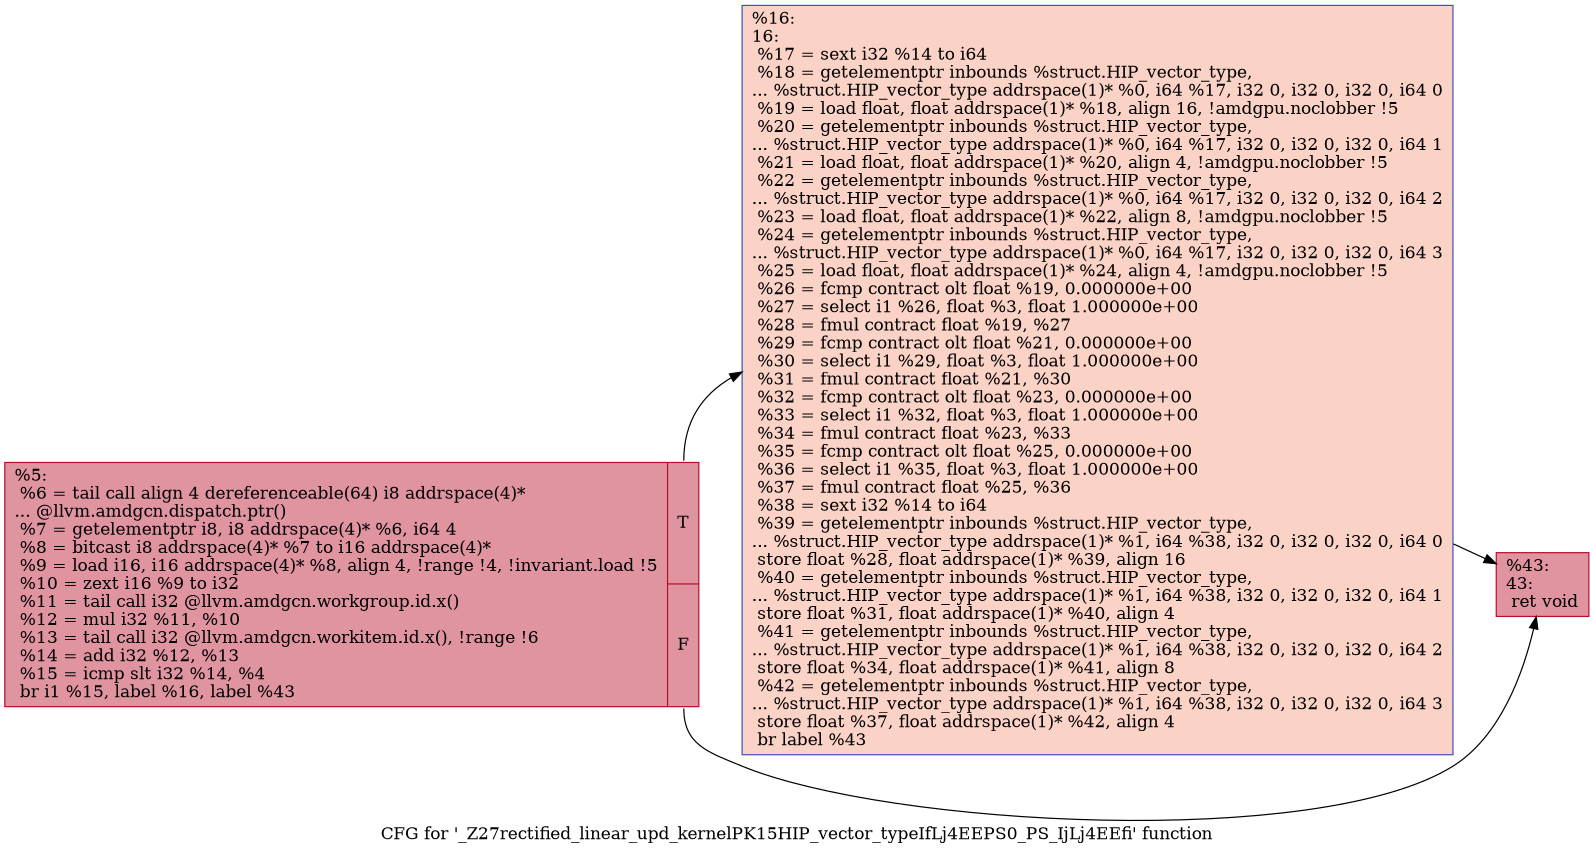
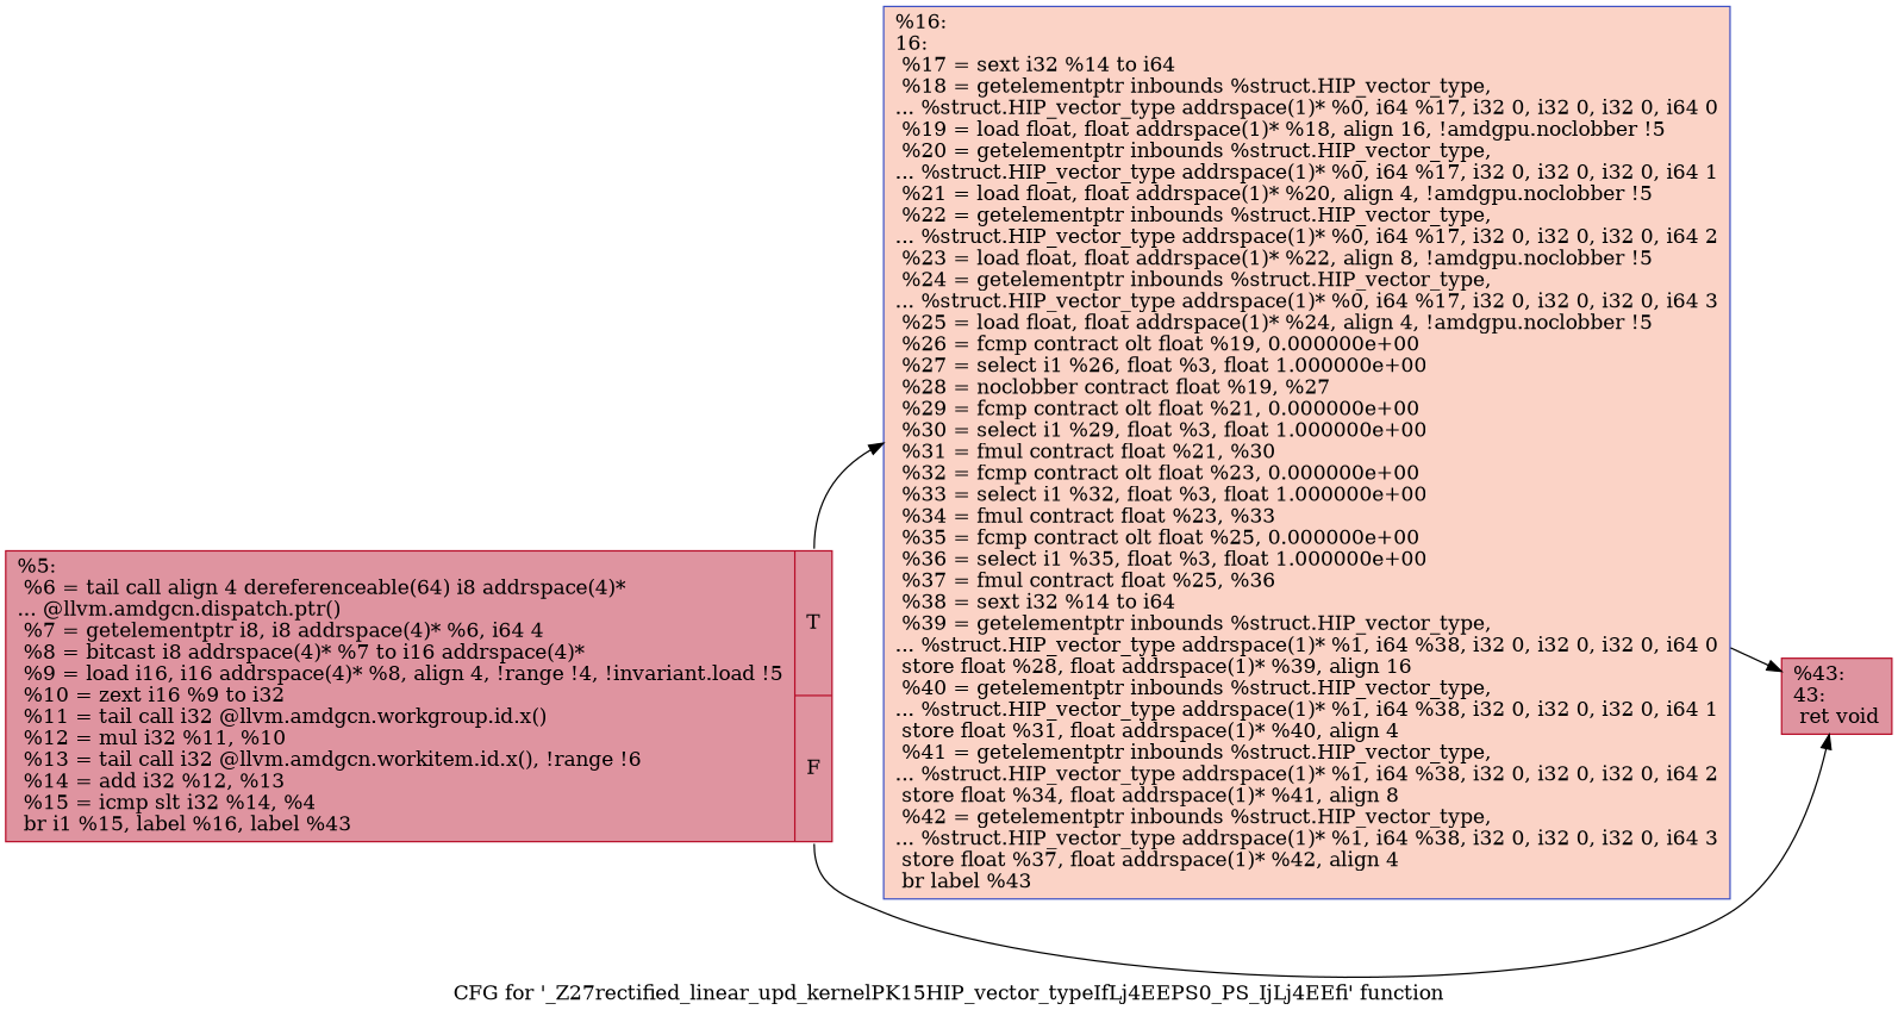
  digraph {
    label="CFG for '_Z27rectified_linear_upd_kernelPK15HIP_vector_typeIfLj4EEPS0_PS_IjLj4EEfi' function"
    rankdir=LR
    node [color="#b70d28ff" fillcolor="#b70d2870" shape=record style=filled]
    n1 [label="{%5:\l  %6 = tail call align 4 dereferenceable(64) i8 addrspace(4)*\l... @llvm.amdgcn.dispatch.ptr()\l  %7 = getelementptr i8, i8 addrspace(4)* %6, i64 4\l  %8 = bitcast i8 addrspace(4)* %7 to i16 addrspace(4)*\l  %9 = load i16, i16 addrspace(4)* %8, align 4, !range !4, !invariant.load !5\l  %10 = zext i16 %9 to i32\l  %11 = tail call i32 @llvm.amdgcn.workgroup.id.x()\l  %12 = mul i32 %11, %10\l  %13 = tail call i32 @llvm.amdgcn.workitem.id.x(), !range !6\l  %14 = add i32 %12, %13\l  %15 = icmp slt i32 %14, %4\l  br i1 %15, label %16, label %43\l|{<s0>T|<s1>F}}"]
-   n2 [color="#3d50c3ff" fillcolor="#f59c7d70" label="{%16:\l16:                                               \l  %17 = sext i32 %14 to i64\l  %18 = getelementptr inbounds %struct.HIP_vector_type,\l... %struct.HIP_vector_type addrspace(1)* %0, i64 %17, i32 0, i32 0, i32 0, i64 0\l  %19 = load float, float addrspace(1)* %18, align 16, !amdgpu.noclobber !5\l  %20 = getelementptr inbounds %struct.HIP_vector_type,\l... %struct.HIP_vector_type addrspace(1)* %0, i64 %17, i32 0, i32 0, i32 0, i64 1\l  %21 = load float, float addrspace(1)* %20, align 4, !amdgpu.noclobber !5\l  %22 = getelementptr inbounds %struct.HIP_vector_type,\l... %struct.HIP_vector_type addrspace(1)* %0, i64 %17, i32 0, i32 0, i32 0, i64 2\l  %23 = load float, float addrspace(1)* %22, align 8, !amdgpu.noclobber !5\l  %24 = getelementptr inbounds %struct.HIP_vector_type,\l... %struct.HIP_vector_type addrspace(1)* %0, i64 %17, i32 0, i32 0, i32 0, i64 3\l  %25 = load float, float addrspace(1)* %24, align 4, !amdgpu.noclobber !5\l  %26 = fcmp contract olt float %19, 0.000000e+00\l  %27 = select i1 %26, float %3, float 1.000000e+00\l  %28 = fmul contract float %19, %27\l  %29 = fcmp contract olt float %21, 0.000000e+00\l  %30 = select i1 %29, float %3, float 1.000000e+00\l  %31 = fmul contract float %21, %30\l  %32 = fcmp contract olt float %23, 0.000000e+00\l  %33 = select i1 %32, float %3, float 1.000000e+00\l  %34 = fmul contract float %23, %33\l  %35 = fcmp contract olt float %25, 0.000000e+00\l  %36 = select i1 %35, float %3, float 1.000000e+00\l  %37 = fmul contract float %25, %36\l  %38 = sext i32 %14 to i64\l  %39 = getelementptr inbounds %struct.HIP_vector_type,\l... %struct.HIP_vector_type addrspace(1)* %1, i64 %38, i32 0, i32 0, i32 0, i64 0\l  store float %28, float addrspace(1)* %39, align 16\l  %40 = getelementptr inbounds %struct.HIP_vector_type,\l... %struct.HIP_vector_type addrspace(1)* %1, i64 %38, i32 0, i32 0, i32 0, i64 1\l  store float %31, float addrspace(1)* %40, align 4\l  %41 = getelementptr inbounds %struct.HIP_vector_type,\l... %struct.HIP_vector_type addrspace(1)* %1, i64 %38, i32 0, i32 0, i32 0, i64 2\l  store float %34, float addrspace(1)* %41, align 8\l  %42 = getelementptr inbounds %struct.HIP_vector_type,\l... %struct.HIP_vector_type addrspace(1)* %1, i64 %38, i32 0, i32 0, i32 0, i64 3\l  store float %37, float addrspace(1)* %42, align 4\l  br label %43\l}"]
+   n2 [color="#3d50c3ff" fillcolor="#f59c7d70" label="{%16:\l16:                                               \l  %17 = sext i32 %14 to i64\l  %18 = getelementptr inbounds %struct.HIP_vector_type,\l... %struct.HIP_vector_type addrspace(1)* %0, i64 %17, i32 0, i32 0, i32 0, i64 0\l  %19 = load float, float addrspace(1)* %18, align 16, !amdgpu.noclobber !5\l  %20 = getelementptr inbounds %struct.HIP_vector_type,\l... %struct.HIP_vector_type addrspace(1)* %0, i64 %17, i32 0, i32 0, i32 0, i64 1\l  %21 = load float, float addrspace(1)* %20, align 4, !amdgpu.noclobber !5\l  %22 = getelementptr inbounds %struct.HIP_vector_type,\l... %struct.HIP_vector_type addrspace(1)* %0, i64 %17, i32 0, i32 0, i32 0, i64 2\l  %23 = load float, float addrspace(1)* %22, align 8, !amdgpu.noclobber !5\l  %24 = getelementptr inbounds %struct.HIP_vector_type,\l... %struct.HIP_vector_type addrspace(1)* %0, i64 %17, i32 0, i32 0, i32 0, i64 3\l  %25 = load float, float addrspace(1)* %24, align 4, !amdgpu.noclobber !5\l  %26 = fcmp contract olt float %19, 0.000000e+00\l  %27 = select i1 %26, float %3, float 1.000000e+00\l  %28 = noclobber contract float %19, %27\l  %29 = fcmp contract olt float %21, 0.000000e+00\l  %30 = select i1 %29, float %3, float 1.000000e+00\l  %31 = fmul contract float %21, %30\l  %32 = fcmp contract olt float %23, 0.000000e+00\l  %33 = select i1 %32, float %3, float 1.000000e+00\l  %34 = fmul contract float %23, %33\l  %35 = fcmp contract olt float %25, 0.000000e+00\l  %36 = select i1 %35, float %3, float 1.000000e+00\l  %37 = fmul contract float %25, %36\l  %38 = sext i32 %14 to i64\l  %39 = getelementptr inbounds %struct.HIP_vector_type,\l... %struct.HIP_vector_type addrspace(1)* %1, i64 %38, i32 0, i32 0, i32 0, i64 0\l  store float %28, float addrspace(1)* %39, align 16\l  %40 = getelementptr inbounds %struct.HIP_vector_type,\l... %struct.HIP_vector_type addrspace(1)* %1, i64 %38, i32 0, i32 0, i32 0, i64 1\l  store float %31, float addrspace(1)* %40, align 4\l  %41 = getelementptr inbounds %struct.HIP_vector_type,\l... %struct.HIP_vector_type addrspace(1)* %1, i64 %38, i32 0, i32 0, i32 0, i64 2\l  store float %34, float addrspace(1)* %41, align 8\l  %42 = getelementptr inbounds %struct.HIP_vector_type,\l... %struct.HIP_vector_type addrspace(1)* %1, i64 %38, i32 0, i32 0, i32 0, i64 3\l  store float %37, float addrspace(1)* %42, align 4\l  br label %43\l}"]
    n3 [label="{%43:\l43:                                               \l  ret void\l}"]
    n1 -> n2 [tailport=s0]
    n1 -> n3 [tailport=s1]
    n2 -> n3
  }
